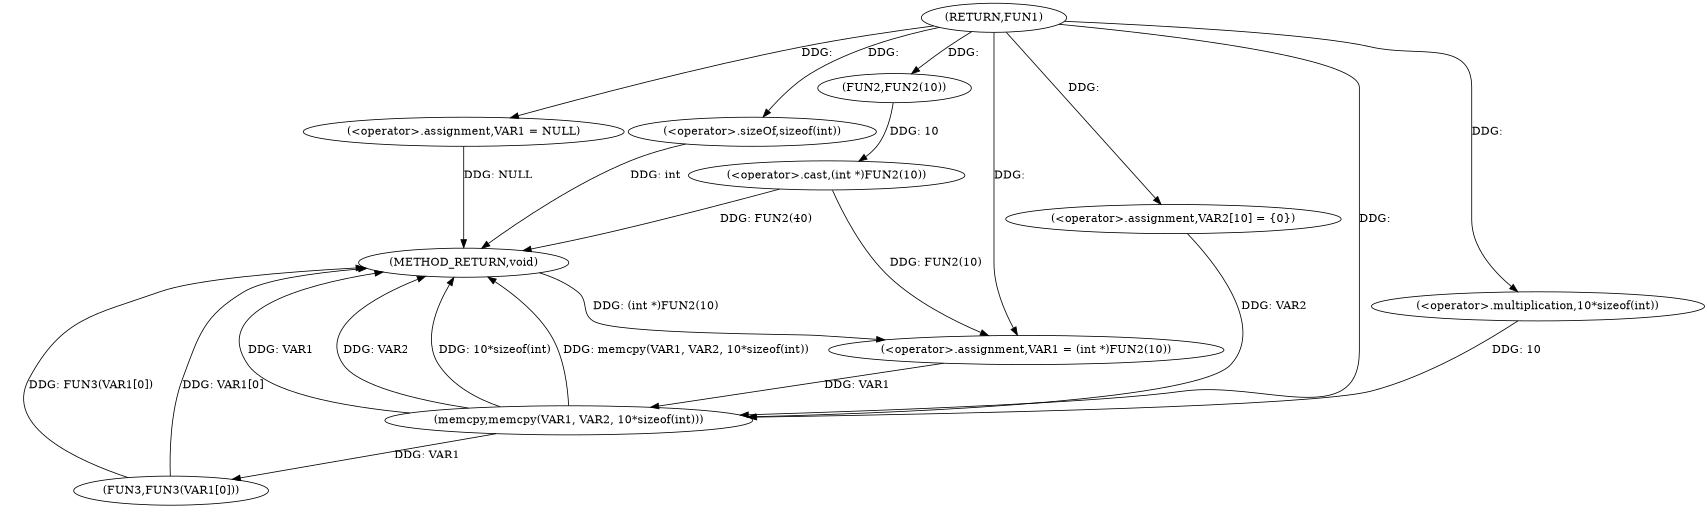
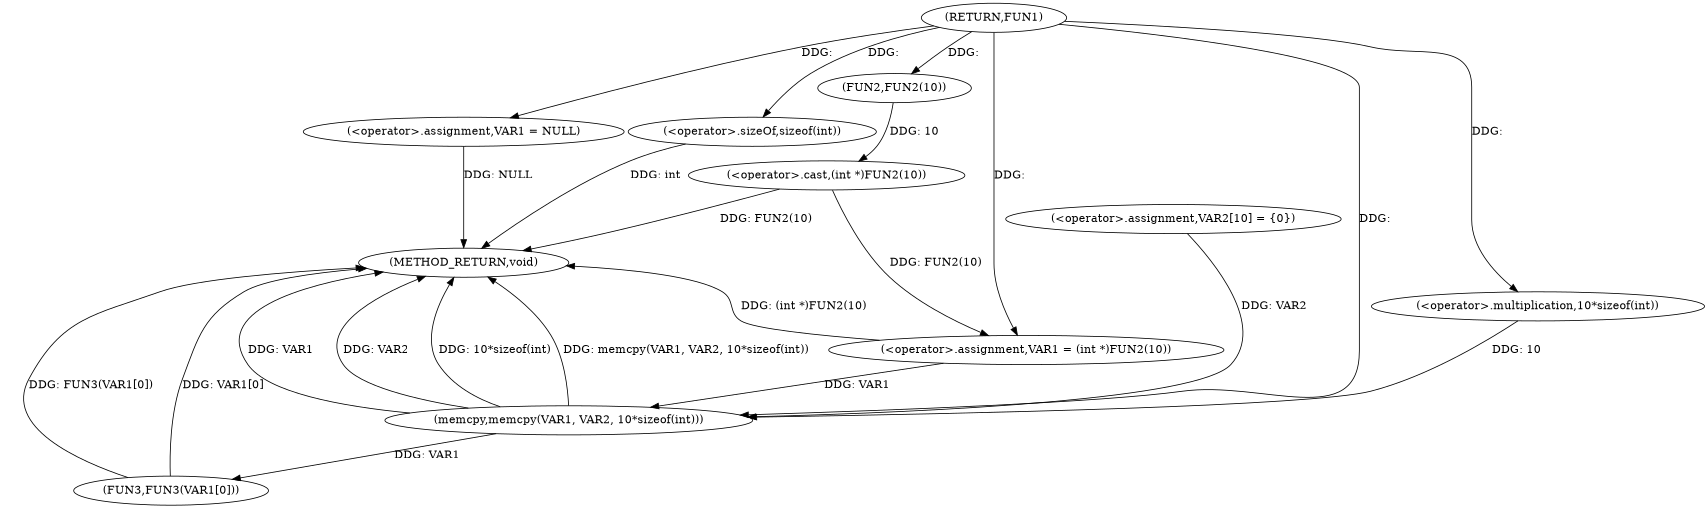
  digraph {
    n1 [label="(RETURN,FUN1)"]
    n2 [label="(<operator>.assignment,VAR1 = NULL)"]
    n3 [label="(<operator>.assignment,VAR1 = (int *)FUN2(10))"]
    n4 [label="(FUN2,FUN2(10))"]
    n5 [label="(<operator>.assignment,VAR2[10] = {0})"]
    n6 [label="(memcpy,memcpy(VAR1, VAR2, 10*sizeof(int)))"]
    n7 [label="(<operator>.multiplication,10*sizeof(int))"]
    n8 [label="(<operator>.sizeOf,sizeof(int))"]
    n9 [label="(METHOD_RETURN,void)"]
    n10 [label="(<operator>.cast,(int *)FUN2(10))"]
    n11 [label="(FUN3,FUN3(VAR1[0]))"]
    n1 -> n2 [label="DDG: "]
    n1 -> n3 [label="DDG: "]
    n1 -> n4 [label="DDG: "]
-   n1 -> n5 [label="DDG: "]
    n1 -> n6 [label="DDG: "]
    n1 -> n7 [label="DDG: "]
    n1 -> n8 [label="DDG: "]
    n2 -> n9 [label="DDG: NULL"]
    n3 -> n6 [label="DDG: VAR1"]
-   n9 -> n3 [label="DDG: (int *)FUN2(10)"]
+   n3 -> n9 [label="DDG: (int *)FUN2(10)"]
    n4 -> n10 [label="DDG: 10"]
    n5 -> n6 [label="DDG: VAR2"]
    n6 -> n9 [label="DDG: VAR1"]
    n6 -> n9 [label="DDG: VAR2"]
    n6 -> n9 [label="DDG: 10*sizeof(int)"]
    n6 -> n9 [label="DDG: memcpy(VAR1, VAR2, 10*sizeof(int))"]
    n6 -> n11 [label="DDG: VAR1"]
    n7 -> n6 [label="DDG: 10"]
    n8 -> n9 [label="DDG: int"]
    n10 -> n3 [label="DDG: FUN2(10)"]
-   n10 -> n9 [label="DDG: FUN2(40)"]
+   n10 -> n9 [label="DDG: FUN2(10)"]
    n11 -> n9 [label="DDG: FUN3(VAR1[0])"]
    n11 -> n9 [label="DDG: VAR1[0]"]
  }
